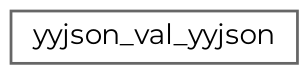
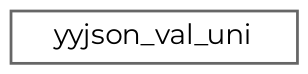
  digraph {
    rankdir=LR
    fontname=Montserrat
-   n1 [color=grey40 fillcolor=white fontname=Montserrat fontsize=10 height=0.2 label=yyjson_val_yyjson shape=box style=filled width=0.4]
+   n1 [color=grey40 fillcolor=white fontname=Montserrat fontsize=10 height=0.2 label=yyjson_val_uni shape=box style=filled width=0.4]
  }
